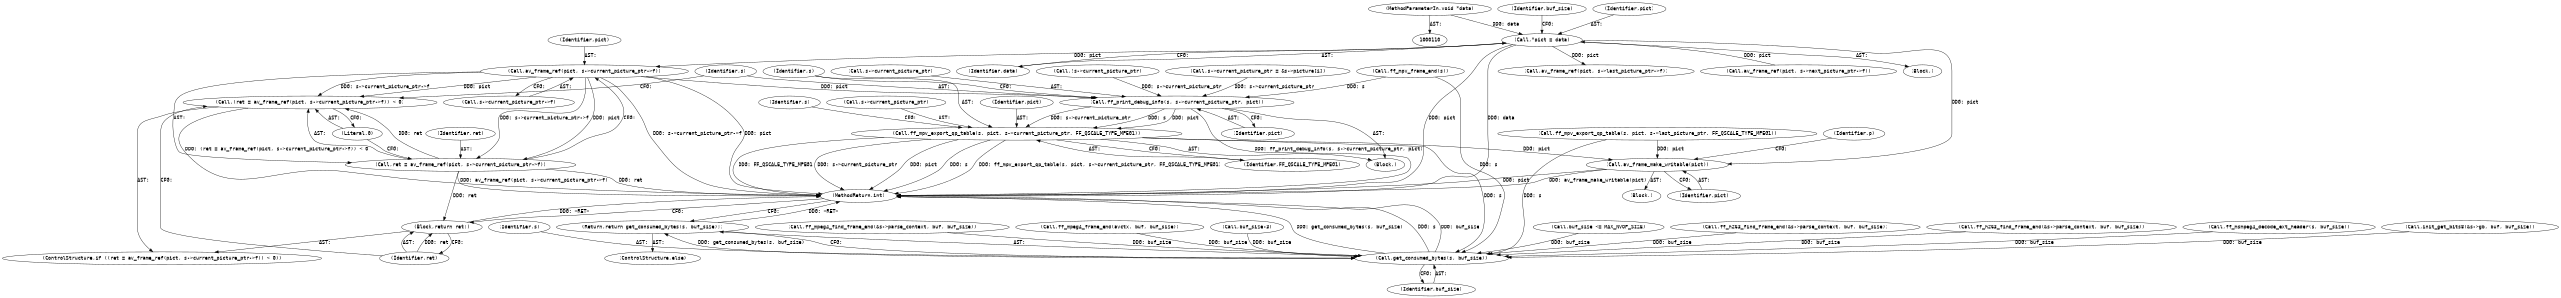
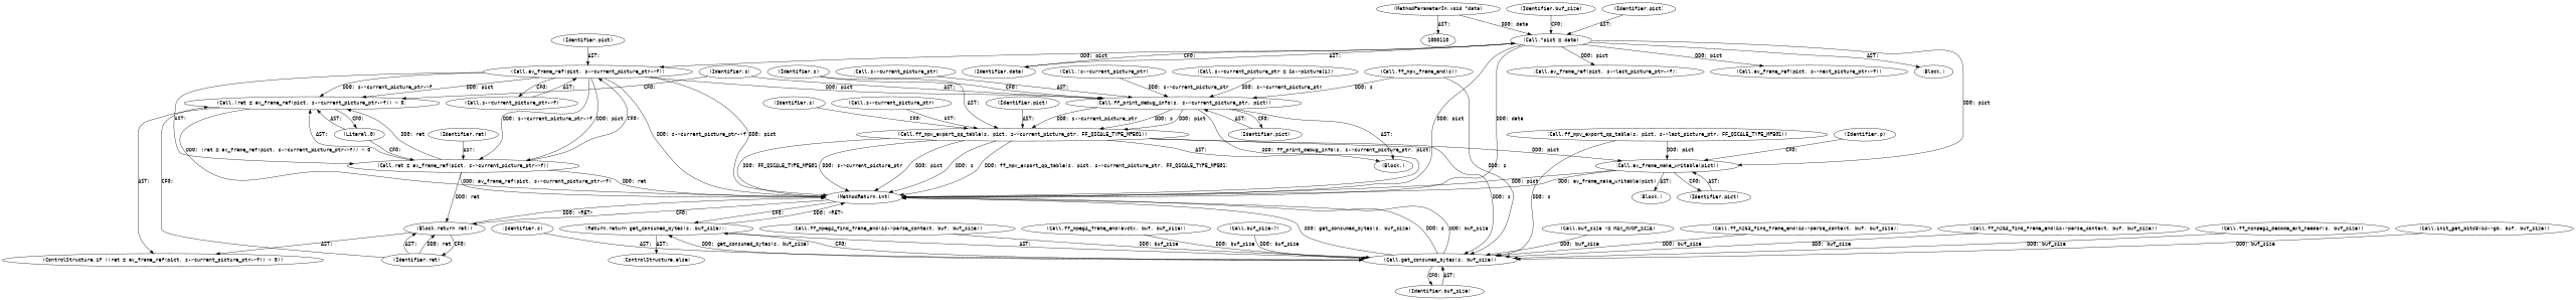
  digraph {
    fontname="DejaVu Sans Mono"
    node [fontname="DejaVu Sans Mono"]
    edge [fontname="DejaVu Sans Mono"]
    n1 [label="(Call,av_frame_ref(pict, s->current_picture_ptr->f))"]
    n2 [label="(Call,(ret = av_frame_ref(pict, s->current_picture_ptr->f)) < 0)"]
    n3 [label="(Call,ret = av_frame_ref(pict, s->current_picture_ptr->f))"]
    n4 [label="(Call,ff_print_debug_info(s, s->current_picture_ptr, pict))"]
    n5 [label="(Call,s->current_picture_ptr->f)"]
    n6 [label="(MethodReturn,int)"]
    n7 [label="(ControlStructure,if ((ret = av_frame_ref(pict, s->current_picture_ptr->f)) < 0))"]
    n8 [label="(Literal,0)"]
    n9 [label="(Block,return ret;)"]
    n10 [label="(Call,ff_mpv_export_qp_table(s, pict, s->current_picture_ptr, FF_QSCALE_TYPE_MPEG1))"]
    n11 [label="(Identifier,pict)"]
    n12 [label="(Block,)"]
    n13 [label="(Return,return get_consumed_bytes(s, buf_size);)"]
    n14 [label="(Call,*pict = data)"]
    n15 [label="(Call,av_frame_make_writable(pict))"]
    n16 [label="(Identifier,data)"]
    n17 [label="(Call,av_frame_ref(pict, s->last_picture_ptr->f))"]
    n18 [label="(Call,av_frame_ref(pict, s->next_picture_ptr->f))"]
    n19 [label="(Block,)"]
    n20 [label="(Block,)"]
    n21 [label="(Identifier,pict)"]
    n22 [label="(MethodParameterIn,void *data)"]
    1000110
    n24 [label="(Identifier,ret)"]
    n25 [label="(Call,get_consumed_bytes(s, buf_size))"]
-   n26 [label="(Identifier,FF_QSCALE_TYPE_MPEG1)"]
    n27 [label="(Identifier,buf_size)"]
    n28 [label="(ControlStructure,else)"]
    n29 [label="(Identifier,ret)"]
    n30 [label="(Call,buf_size <= MAX_NVOP_SIZE)"]
    n31 [label="(Identifier,s)"]
    n32 [label="(Call,s->current_picture_ptr = &s->picture[i])"]
    n33 [label="(Call,ff_mpv_export_qp_table(s, pict, s->last_picture_ptr, FF_QSCALE_TYPE_MPEG1))"]
    n34 [label="(Identifier,buf_size)"]
    n35 [label="(Call,ff_h263_find_frame_end(&s->parse_context, buf, buf_size))"]
    n36 [label="(Call,ff_h263_find_frame_end(&s->parse_context, buf, buf_size))"]
    n37 [label="(Identifier,pict)"]
    n38 [label="(Call,ff_msmpeg4_decode_ext_header(s, buf_size))"]
    n39 [label="(Identifier,pict)"]
    n40 [label="(Call,s->current_picture_ptr)"]
    n41 [label="(Call,init_get_bits8(&s->gb, buf, buf_size))"]
    n42 [label="(Identifier,s)"]
    n43 [label="(Call,ff_mpv_frame_end(s))"]
    n44 [label="(Identifier,s)"]
    n45 [label="(Call,s->current_picture_ptr)"]
    n46 [label="(Call,ff_mpeg4_find_frame_end(&s->parse_context, buf, buf_size))"]
    n47 [label="(Identifier,p)"]
    n48 [label="(Identifier,s)"]
    n49 [label="(Identifier,pict)"]
    n50 [label="(Call,ff_mpeg4_frame_end(avctx, buf, buf_size))"]
-   n51 [label="(Call,buf_size-3)"]
+   n51 [label="(Call,buf_size-7)"]
    n52 [label="(Call,!s->current_picture_ptr)"]
    n1 -> n2 [label="DDG: pict"]
    n1 -> n2 [label="DDG: s->current_picture_ptr->f"]
    n1 -> n3 [label="AST: "]
    n1 -> n3 [label="DDG: pict"]
    n1 -> n3 [label="DDG: s->current_picture_ptr->f"]
    n1 -> n4 [label="DDG: pict"]
    n1 -> n5 [label="CFG: "]
    n1 -> n6 [label="DDG: s->current_picture_ptr->f"]
    n1 -> n6 [label="DDG: pict"]
    n2 -> n6 [label="DDG: (ret = av_frame_ref(pict, s->current_picture_ptr->f)) < 0"]
    n2 -> n7 [label="AST: "]
    n2 -> n8 [label="CFG: "]
    n3 -> n1 [label="CFG: "]
    n3 -> n2 [label="AST: "]
    n3 -> n2 [label="DDG: ret"]
    n3 -> n6 [label="DDG: ret"]
    n3 -> n6 [label="DDG: av_frame_ref(pict, s->current_picture_ptr->f)"]
    n3 -> n9 [label="DDG: ret"]
    n4 -> n6 [label="DDG: ff_print_debug_info(s, s->current_picture_ptr, pict)"]
    n4 -> n10 [label="DDG: s"]
    n4 -> n10 [label="DDG: pict"]
    n4 -> n10 [label="DDG: s->current_picture_ptr"]
    n4 -> n11 [label="CFG: "]
    n4 -> n12 [label="AST: "]
    n5 -> n1 [label="AST: "]
    n6 -> n9 [label="CFG: "]
    n6 -> n13 [label="CFG: "]
    n8 -> n2 [label="AST: "]
    n8 -> n3 [label="CFG: "]
    n9 -> n6 [label="DDG: <RET>"]
    n9 -> n7 [label="AST: "]
    n9 -> n24 [label="CFG: "]
    n10 -> n6 [label="DDG: s->current_picture_ptr"]
    n10 -> n6 [label="DDG: pict"]
    n10 -> n6 [label="DDG: s"]
    n10 -> n6 [label="DDG: ff_mpv_export_qp_table(s, pict, s->current_picture_ptr, FF_QSCALE_TYPE_MPEG1)"]
    n10 -> n6 [label="DDG: FF_QSCALE_TYPE_MPEG1"]
    n10 -> n12 [label="AST: "]
    n10 -> n15 [label="DDG: pict"]
    n10 -> n25 [label="DDG: s"]
-   n10 -> n26 [label="CFG: "]
    n11 -> n4 [label="AST: "]
    n13 -> n6 [label="DDG: <RET>"]
    n13 -> n25 [label="CFG: "]
    n13 -> n28 [label="AST: "]
    n14 -> n1 [label="DDG: pict"]
    n14 -> n6 [label="DDG: data"]
    n14 -> n6 [label="DDG: pict"]
    n14 -> n15 [label="DDG: pict"]
    n14 -> n16 [label="CFG: "]
    n14 -> n17 [label="DDG: pict"]
-   n18 -> n14 [label="DDG: pict"]
+   n14 -> n18 [label="DDG: pict"]
    n14 -> n19 [label="AST: "]
    n15 -> n6 [label="DDG: pict"]
    n15 -> n6 [label="DDG: av_frame_make_writable(pict)"]
    n15 -> n20 [label="AST: "]
    n15 -> n21 [label="CFG: "]
    n16 -> n14 [label="AST: "]
    n21 -> n15 [label="AST: "]
    n22 -> n14 [label="DDG: data"]
    n22 -> 1000110 [label="AST: "]
    n24 -> n2 [label="CFG: "]
    n24 -> n9 [label="AST: "]
    n24 -> n9 [label="DDG: ret"]
    n25 -> n6 [label="DDG: s"]
    n25 -> n6 [label="DDG: buf_size"]
    n25 -> n6 [label="DDG: get_consumed_bytes(s, buf_size)"]
    n25 -> n13 [label="AST: "]
    n25 -> n13 [label="DDG: get_consumed_bytes(s, buf_size)"]
    n25 -> n27 [label="CFG: "]
-   n26 -> n10 [label="AST: "]
    n27 -> n25 [label="AST: "]
    n29 -> n3 [label="AST: "]
    n30 -> n25 [label="DDG: buf_size"]
    n31 -> n2 [label="CFG: "]
    n31 -> n4 [label="AST: "]
    n32 -> n4 [label="DDG: s->current_picture_ptr"]
    n33 -> n15 [label="DDG: pict"]
    n33 -> n25 [label="DDG: s"]
    n34 -> n14 [label="CFG: "]
    n35 -> n25 [label="DDG: buf_size"]
    n36 -> n25 [label="DDG: buf_size"]
    n37 -> n10 [label="AST: "]
    n38 -> n25 [label="DDG: buf_size"]
    n39 -> n1 [label="AST: "]
    n40 -> n4 [label="AST: "]
    n41 -> n25 [label="DDG: buf_size"]
    n42 -> n25 [label="AST: "]
    n43 -> n4 [label="DDG: s"]
    n43 -> n25 [label="DDG: s"]
    n44 -> n10 [label="CFG: "]
    n45 -> n10 [label="AST: "]
    n46 -> n25 [label="DDG: buf_size"]
    n47 -> n15 [label="CFG: "]
    n48 -> n4 [label="CFG: "]
    n48 -> n10 [label="AST: "]
    n49 -> n14 [label="AST: "]
    n50 -> n25 [label="DDG: buf_size"]
    n51 -> n25 [label="DDG: buf_size"]
    n52 -> n4 [label="DDG: s->current_picture_ptr"]
  }
